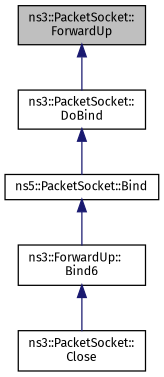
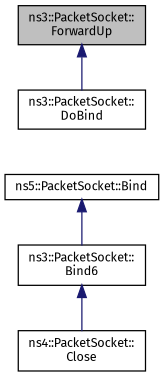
  digraph {
    fontname="Fira Sans"
    rankdir=TB
    node [color=black fillcolor=white fontname="Fira Sans" fontsize=10 shape=record style=filled]
    edge [color=midnightblue dir=back fontname="Fira Sans" fontsize=10 labelfontname=Helvetica labelfontsize=10 style=solid]
    n1 [fillcolor=grey75 fontcolor=black height=0.2 label="ns3::PacketSocket::\lForwardUp" width=0.4]
    n2 [height=0.2 label="ns3::PacketSocket::\lDoBind" width=0.4]
    n3 [height=0.2 label="ns5::PacketSocket::Bind" width=0.4]
-   n4 [height=0.2 label="ns3::PacketSocket::\lClose" width=0.4]
-   n5 [height=0.2 label="ns3::ForwardUp::\lBind6" width=0.4]
+   n4 [height=0.2 label="ns4::PacketSocket::\lClose" width=0.4]
+   n5 [height=0.2 label="ns3::PacketSocket::\lBind6" width=0.4]
    n1 -> n2
-   n2 -> n3
    n3 -> n5
    n5 -> n4
  }
